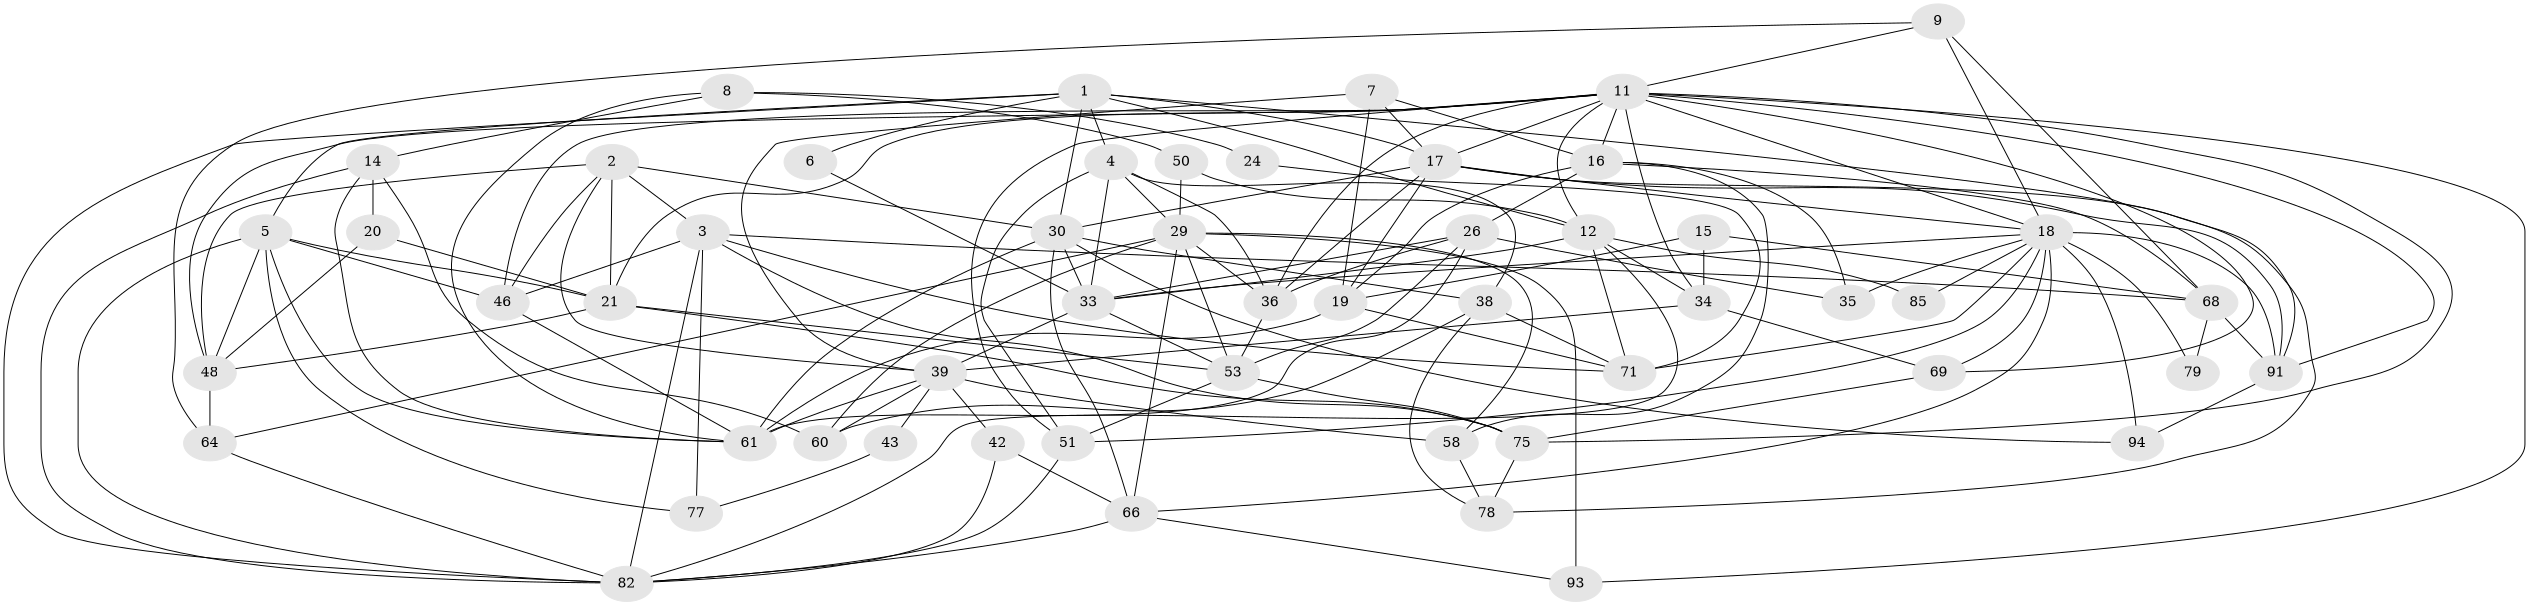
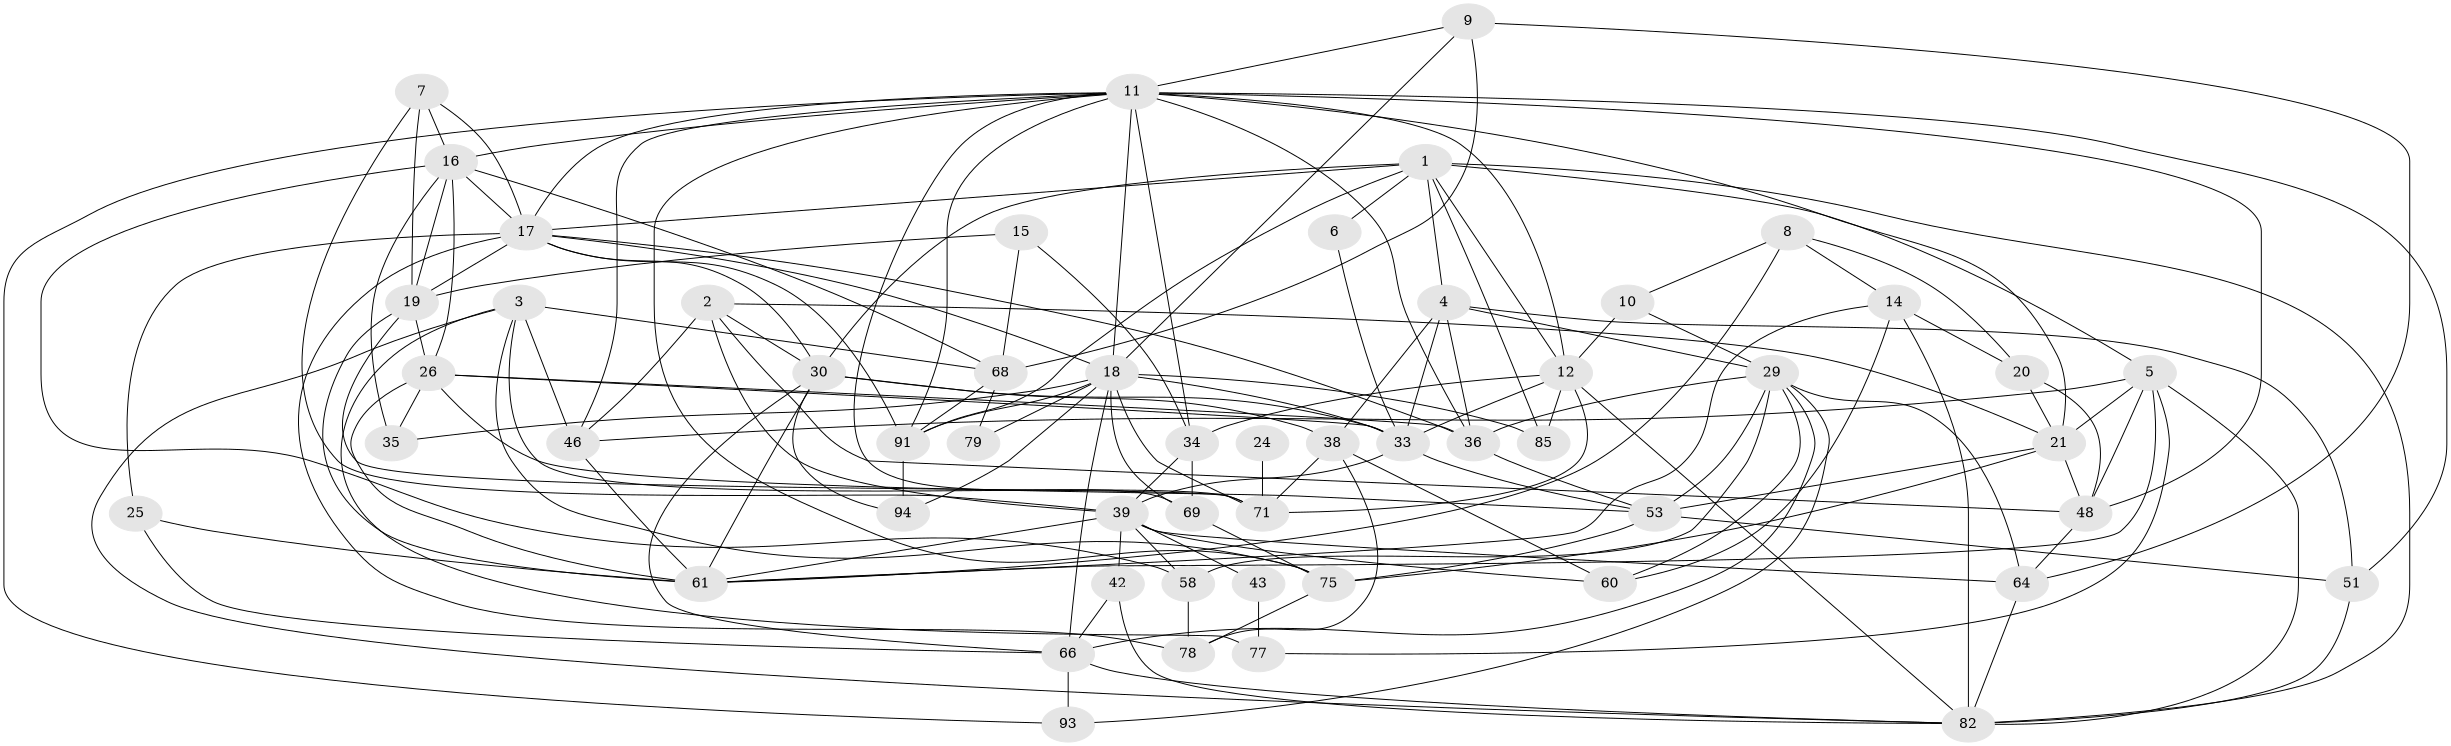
  graph {
    node [color=gray90 style=filled]
    1 [super="+28+65"]
    4 [super="+51"]
    5 [super="+23+81"]
    6
    12 [super="+27+105"]
    17 [super="+107+22+74"]
    30 [super="+90"]
    82 [super="+102"]
    85
    91
    29 [super="+37"]
    33 [super="+97"]
    36 [super="+52"]
    38
    n15 [label=51]
    21 [super="+104+41"]
    46
    48 [super="+101+73"]
    77
    61 [super="+89"]
    71
    34 [super="+63"]
    19 [super="+70"]
    18 [super="+103+44+47"]
+   25
    78
    66
    94
    2 [super="+13"]
    3 [super="+76"]
    39 [super="+87+54"]
    68 [super="+92"]
    75 [super="+80+84"]
    53 [super="+83+67"]
    64 [super="+88"]
    60
    58
    42 [super="+108"]
    43
    79
    93
    7 [super="+32+45"]
    16 [super="+72"]
    26 [super="+31"]
    35
-   10 [super="+100" label=50]
+   10 [super="+100"]
    8
    14 [super="+57"]
    24
    20
    11 [super="+98+50+49"]
    69
    9
    15
    1 -- 4
    1 -- 5
    1 -- 6
    1 -- 12
    1 -- 17
    1 -- 30
    1 -- 82
+   1 -- 85
    1 -- 91
    4 -- 29
    4 -- 33
    4 -- 36
    4 -- 38
    4 -- n15
    5 -- 82
    5 -- 21
    5 -- 46
    5 -- 48
    5 -- 77
    5 -- 61
    6 -- 33
    12 -- 82
    12 -- 85
    12 -- 33
    12 -- 71
    12 -- 34
    17 -- 30
    17 -- 91
    17 -- 36
    17 -- 19
    17 -- 18
+   17 -- 25
    17 -- 78
    30 -- 33
    30 -- 38
    30 -- 61
    30 -- 66
    30 -- 94
    91 -- 94
    29 -- 36
    29 -- 66
    29 -- 53 [weight=2]
    29 -- 64
    29 -- 60
    29 -- 58
    29 -- 93
    33 -- 39
    33 -- 53
    36 -- 53
    38 -- 71
    38 -- 78
    38 -- 60
    n15 -- 82
    21 -- 48
    21 -- 75
    21 -- 53
    46 -- 61
    48 -- 64
    34 -- 39
    34 -- 69
    19 -- 61
    19 -- 71
+   19 -- 26
    18 -- 85
    18 -- 91
    18 -- 33
-   18 -- n15
    18 -- 71
    18 -- 66
    18 -- 94
    18 -- 79
    18 -- 35
    18 -- 69
+   25 -- 61
+   25 -- 66
    66 -- 82
    66 -- 93
    2 -- 30 [weight=2]
    2 -- 21
    2 -- 46
    2 -- 48
-   2 -- 3
    2 -- 39
    3 -- 82
    3 -- 46
    3 -- 77
    3 -- 71
    3 -- 68
    3 -- 75
    39 -- 61
+   39 -- 64
    39 -- 60
    39 -- 58
    39 -- 42
    39 -- 43
    68 -- 91
    68 -- 79
    75 -- 78
    53 -- n15
    53 -- 75
    64 -- 82
    58 -- 78
    42 -- 82
    42 -- 66
    43 -- 77
    7 -- 17
    7 -- 19
    7 -- 39
    7 -- 16
+   16 -- 17
    16 -- 19
    16 -- 68
    16 -- 58
    16 -- 26
    16 -- 35
    26 -- 33
    26 -- 36
    26 -- 61
    26 -- 53
    26 -- 35
    10 -- 12
    10 -- 29
    8 -- 61
    8 -- 10
    8 -- 14
-   8 -- 24
+   8 -- 20
    14 -- 82
    14 -- 61
    14 -- 60
    14 -- 20
    24 -- 71
    20 -- 21
    20 -- 48
    11 -- 12
    11 -- 17
    11 -- 91
    11 -- 36
    11 -- n15
    11 -- 21
    11 -- 46
    11 -- 48
    11 -- 34
    11 -- 18 [weight=2]
    11 -- 75
    11 -- 93
    11 -- 16
    11 -- 69
    69 -- 75
    9 -- 18
    9 -- 68
    9 -- 64
    9 -- 11
    15 -- 34
    15 -- 19
    15 -- 68
  }
